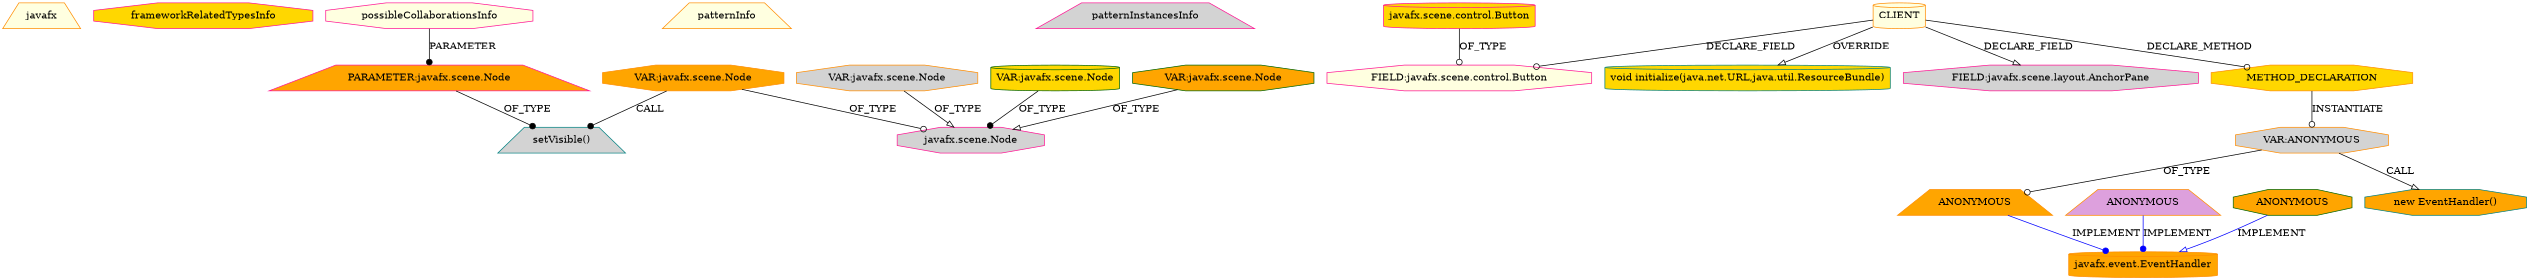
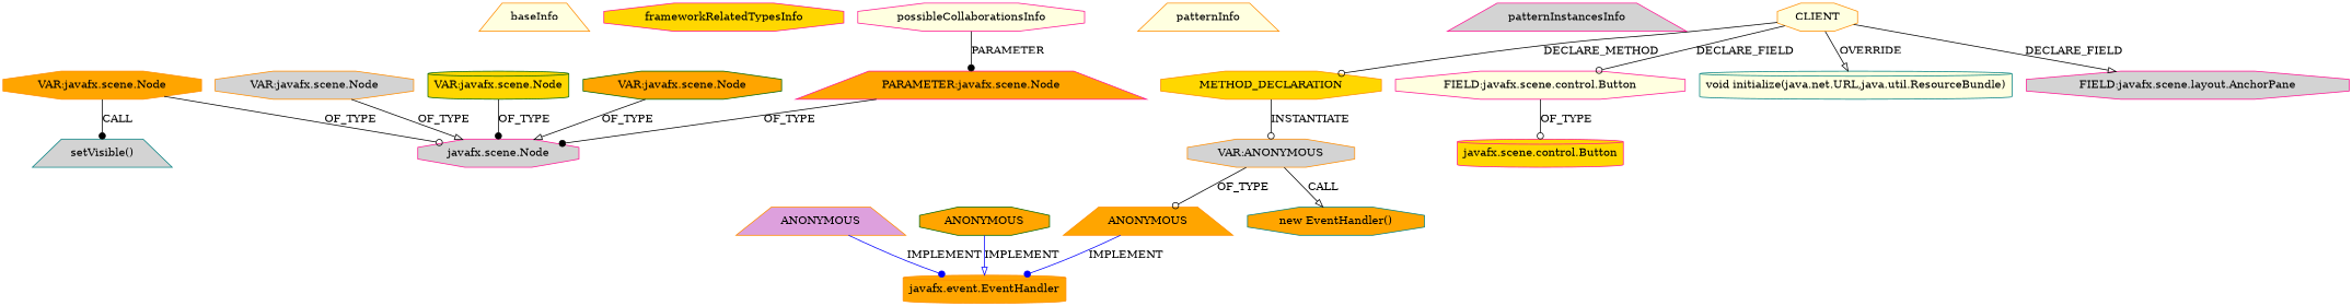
  digraph {
    node [color=darkorange fillcolor=orange shape=octagon style=filled isFrameworkType=false]
    edge [arrowhead=dot]
-   baseInfo [category=pattern fillcolor=lightyellow graphId=3265 isAnonymous=false possibleRelation=false shape=trapezium label=javafx isFrameworkType=""]
+   baseInfo [category=pattern fillcolor=lightyellow graphId=3265 isAnonymous=false possibleRelation=false shape=trapezium isFrameworkType=""]
    frameworkRelatedTypesInfo [color=deeppink fillcolor=gold isFrameworkType=""]
    possibleCollaborationsInfo [color=deeppink fillcolor=lightyellow isFrameworkType=""]
    n4 [color=deeppink label="PARAMETER:javafx.scene.Node" shape=trapezium vertexType=PARAMETER_DECLARATION]
    patternInfo [fillcolor=lightyellow frequency=2.0 patternRootClient=0 shape=trapezium isFrameworkType=""]
    patternInstancesInfo [0="hock323-eventManager~/hock323-eventManager/EventManager-master/src/eventManager/controller/EventSelectionDialogController.java~EventSelectionDialogController~2934" 1="ajithkp560-quizmaster~/ajithkp560-quizmaster/quizmaster-master/QuizProgram_SRC/QuizProgram/src/quizprogram/SampleController.java~SampleController~1753" color=deeppink fillcolor=lightgrey shape=trapezium isFrameworkType=""]
    n7 [color=deeppink fillcolor=lightgrey label="javafx.scene.Node" vertexType=FRAMEWORK_CLASS_TYPE]
    n8 [fillcolor=gold label=METHOD_DECLARATION vertexType=CLIENT_METHOD_DECLARATION]
    n9 [fillcolor=lightgrey label="VAR:ANONYMOUS" vertexType=VARIABLE_EXPRESION]
    n10 [label=ANONYMOUS shape=trapezium vertexType=REFERENCE_ANONYMOUS_DECLARATION]
    n11 [color=teal label="new EventHandler()" vertexType=CONSTRUCTOR_CALL]
-   n12 [fillcolor=lightyellow label=CLIENT shape=cylinder vertexType=ROOT_CLIENT_CLASS_DECLARATION]
+   n12 [fillcolor=lightyellow label=CLIENT vertexType=ROOT_CLIENT_CLASS_DECLARATION]
    n13 [color=deeppink fillcolor=lightyellow label="FIELD:javafx.scene.control.Button" vertexType=FIELD_DECLARATION]
-   n14 [color=teal fillcolor=gold label="void initialize(java.net.URL,java.util.ResourceBundle)" shape=cylinder vertexType=OVERRIDING_METHOD_DECLARATION]
+   n14 [color=teal fillcolor=lightyellow label="void initialize(java.net.URL,java.util.ResourceBundle)" shape=cylinder vertexType=OVERRIDING_METHOD_DECLARATION]
    n15 [color=deeppink fillcolor=lightgrey label="FIELD:javafx.scene.layout.AnchorPane" vertexType=FIELD_DECLARATION]
    n16 [color=deeppink fillcolor=gold label="javafx.scene.control.Button" shape=cylinder vertexType=FRAMEWORK_CLASS_TYPE]
    n17 [label="VAR:javafx.scene.Node" vertexType=VARIABLE_EXPRESION]
    n18 [color=teal fillcolor=lightgrey label="setVisible()" shape=trapezium vertexType=INSIDE_CALL]
    n19 [fillcolor=lightgrey label="VAR:javafx.scene.Node" vertexType=VARIABLE_EXPRESION]
    n20 [color=darkgreen fillcolor=gold label="VAR:javafx.scene.Node" shape=cylinder vertexType=VARIABLE_EXPRESION]
    n21 [color=darkgreen label="VAR:javafx.scene.Node" vertexType=VARIABLE_EXPRESION]
    n22 [label="javafx.event.EventHandler" shape=cylinder vertexType=FRAMEWORK_INTERFACE_TYPE]
    n23 [fillcolor=plum label=ANONYMOUS shape=trapezium vertexType=REFERENCE_ANONYMOUS_DECLARATION]
    n24 [color=darkgreen label=ANONYMOUS vertexType=REFERENCE_ANONYMOUS_DECLARATION]
    possibleCollaborationsInfo -> n4 [label=PARAMETER]
-   n4 -> n18 [label=OF_TYPE]
+   n4 -> n7 [label=OF_TYPE]
    n8 -> n9 [arrowhead=odot label=INSTANTIATE]
    n9 -> n10 [arrowhead=odot label=OF_TYPE]
    n9 -> n11 [arrowhead=onormal label=CALL]
    n10 -> n22 [color=blue label=IMPLEMENT]
    n12 -> n8 [arrowhead=odot label=DECLARE_METHOD]
    n12 -> n13 [arrowhead=odot label=DECLARE_FIELD]
    n12 -> n14 [arrowhead=onormal label=OVERRIDE]
    n12 -> n15 [arrowhead=onormal label=DECLARE_FIELD]
-   n16 -> n13 [arrowhead=odot label=OF_TYPE]
+   n13 -> n16 [arrowhead=odot label=OF_TYPE]
    n17 -> n7 [arrowhead=odot label=OF_TYPE]
    n17 -> n18 [label=CALL]
    n19 -> n7 [arrowhead=onormal label=OF_TYPE]
    n20 -> n7 [label=OF_TYPE]
    n21 -> n7 [arrowhead=onormal label=OF_TYPE]
    n23 -> n22 [color=blue label=IMPLEMENT]
    n24 -> n22 [arrowhead=onormal color=blue label=IMPLEMENT]
  }
